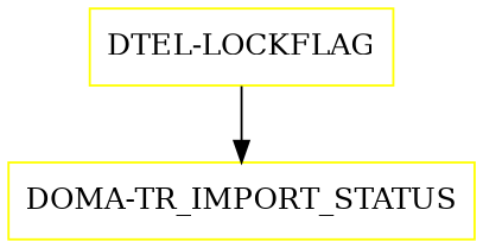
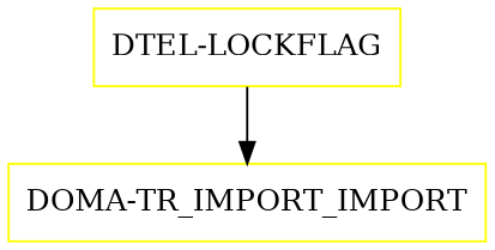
  digraph {
    fontname="DejaVu Serif"
    node [color=yellow shape=box fontname="DejaVu Serif"]
    "DTEL-LOCKFLAG"
-   "DOMA-TR_IMPORT_STATUS"
+   "DOMA-TR_IMPORT_STATUS" [label="DOMA-TR_IMPORT_IMPORT"]
    "DTEL-LOCKFLAG" -> "DOMA-TR_IMPORT_STATUS" [fontname="DejaVu Serif"]
  }
